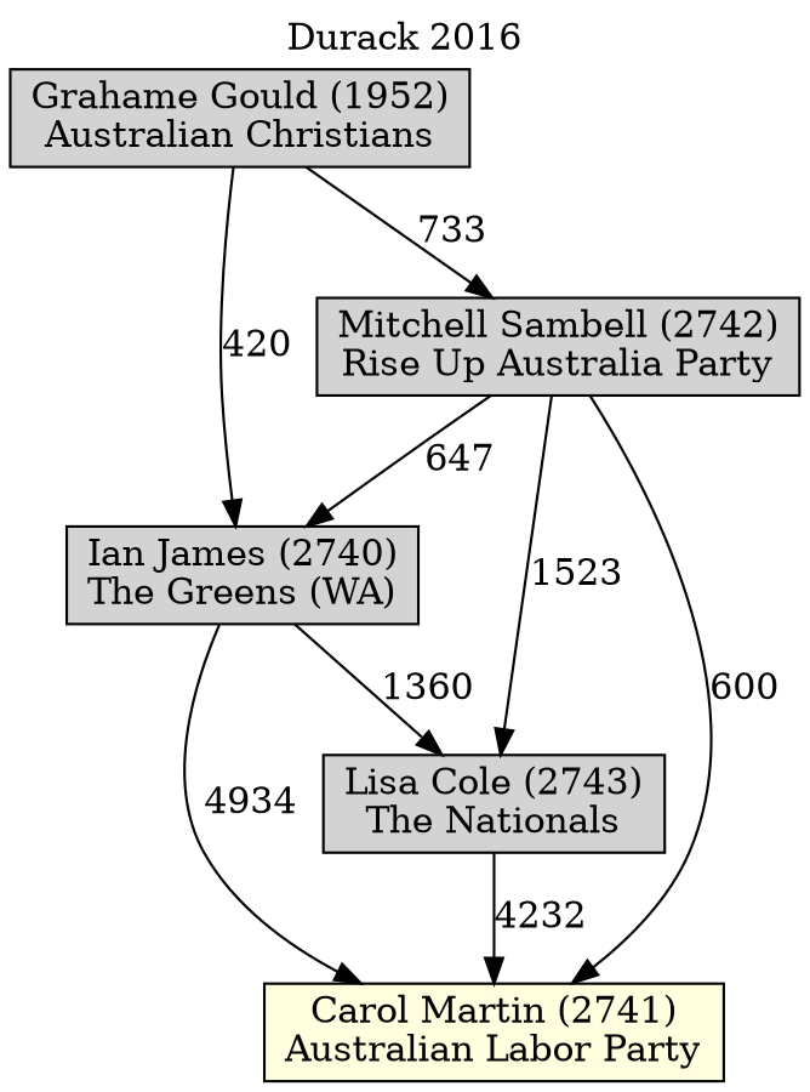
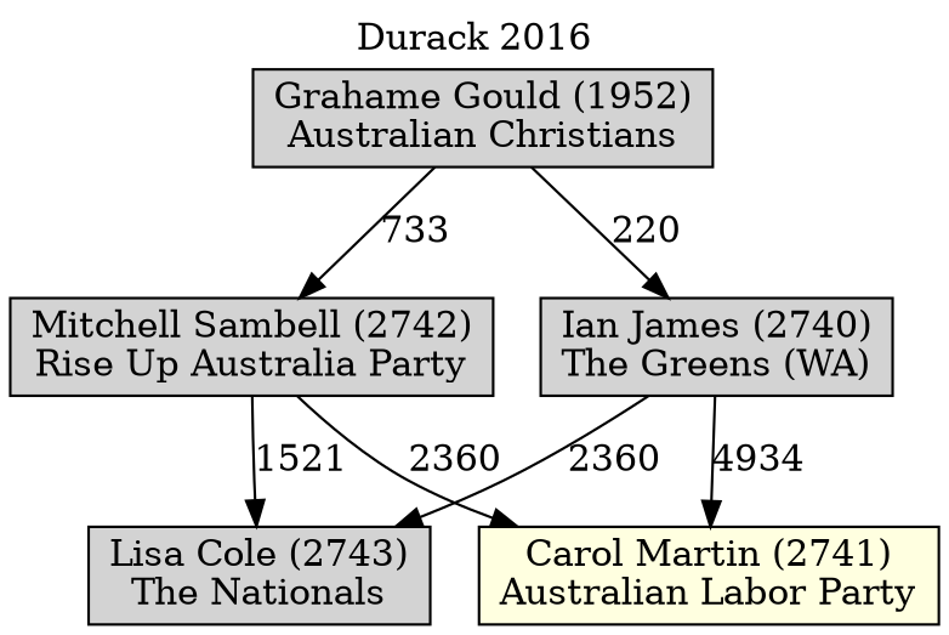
  digraph {
    label="Durack 2016"
    labelloc=t
    mclimit=10
    node [fillcolor=lightgrey shape=box style=filled]
    n1 [label="Lisa Cole (2743)\nThe Nationals"]
    n2 [fillcolor=lightyellow label="Carol Martin (2741)\nAustralian Labor Party"]
    n3 [label="Grahame Gould (1952)\nAustralian Christians"]
    n4 [label="Mitchell Sambell (2742)\nRise Up Australia Party"]
    n5 [label="Ian James (2740)\nThe Greens (WA)"]
-   n1 -> n2 [label=4232]
    n3 -> n4 [label=733]
-   n3 -> n5 [label=420]
-   n4 -> n1 [label=1523]
-   n4 -> n2 [label=600]
-   n4 -> n5 [label=647]
-   n5 -> n1 [label=1360]
+   n3 -> n5 [label=220]
+   n4 -> n1 [label=1521]
+   n4 -> n2 [label=2360]
+   n5 -> n1 [label=2360]
    n5 -> n2 [label=4934]
  }
